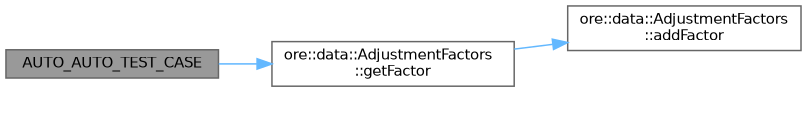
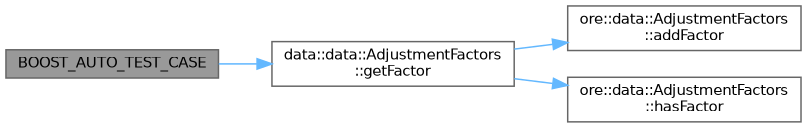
  digraph {
    rankdir=LR
    node [color=grey40 fillcolor=white fontname=Helvetica fontsize=10 shape=box style=filled]
    edge [color=steelblue1 fontname=Helvetica fontsize=10 labelfontname=Helvetica labelfontsize=10 style=solid]
-   n1 [color=gray40 fillcolor=grey60 fontcolor=black height=0.2 label=AUTO_AUTO_TEST_CASE width=0.4]
-   n2 [height=0.2 label="ore::data::AdjustmentFactors\l::getFactor" width=0.4]
+   n1 [color=gray40 fillcolor=grey60 fontcolor=black height=0.2 label=BOOST_AUTO_TEST_CASE width=0.4]
+   n2 [height=0.2 label="data::data::AdjustmentFactors\l::getFactor" width=0.4]
    n3 [height=0.2 label="ore::data::AdjustmentFactors\l::addFactor" width=0.4]
+   n4 [height=0.2 label="ore::data::AdjustmentFactors\l::hasFactor" width=0.4]
    n1 -> n2
    n2 -> n3
+   n2 -> n4
  }
